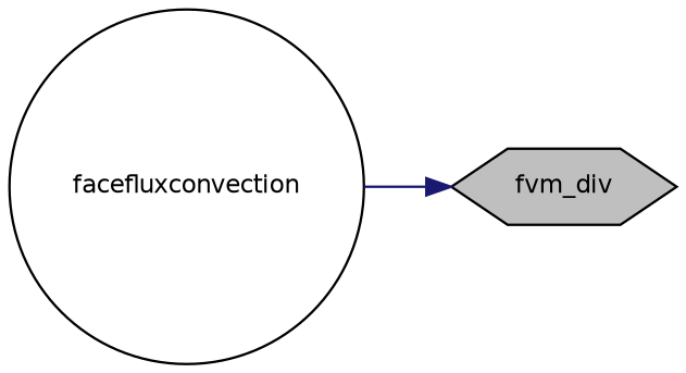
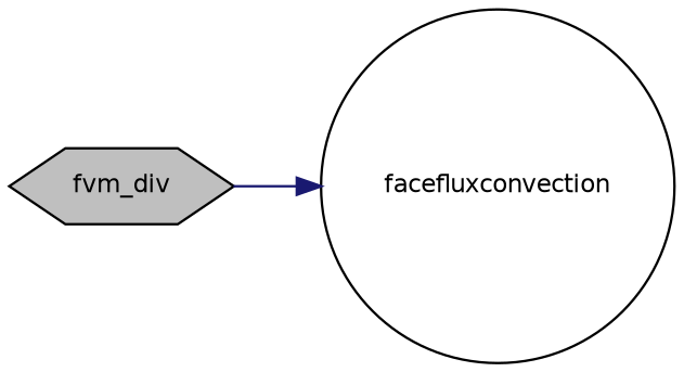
  digraph {
    rankdir=LR
    node [color=black fontname=Helvetica fontsize=10 style=filled]
    n1 [fillcolor=grey75 fontcolor=black height=0.2 label=fvm_div shape=hexagon width=0.4]
    n2 [fillcolor=white height=0.2 label=facefluxconvection shape=circle width=0.4]
-   n2 -> n1 [color=midnightblue fontname=Helvetica fontsize=10 labelfontname=Helvetica labelfontsize=10 style=solid]
+   n1 -> n2 [color=midnightblue fontname=Helvetica fontsize=10 labelfontname=Helvetica labelfontsize=10 style=solid]
  }
